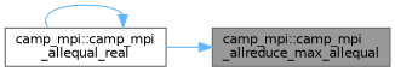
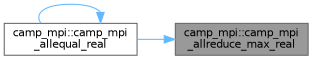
  digraph {
    rankdir=RL
    node [fontname=Helvetica fontsize=10 shape=box style=filled]
    edge [color=steelblue1 dir=back fontname=Helvetica fontsize=10 labelfontname=Helvetica labelfontsize=10 style=solid]
-   n1 [color=gray40 fillcolor=grey60 fontcolor=black height=0.2 label="camp_mpi::camp_mpi\l_allreduce_max_allequal" width=0.4]
+   n1 [color=gray40 fillcolor=grey60 fontcolor=black height=0.2 label="camp_mpi::camp_mpi\l_allreduce_max_real" width=0.4]
    n2 [color=grey40 fillcolor=white height=0.2 label="camp_mpi::camp_mpi\l_allequal_real" width=0.4]
    n1 -> n2
    n2 -> n2
  }
